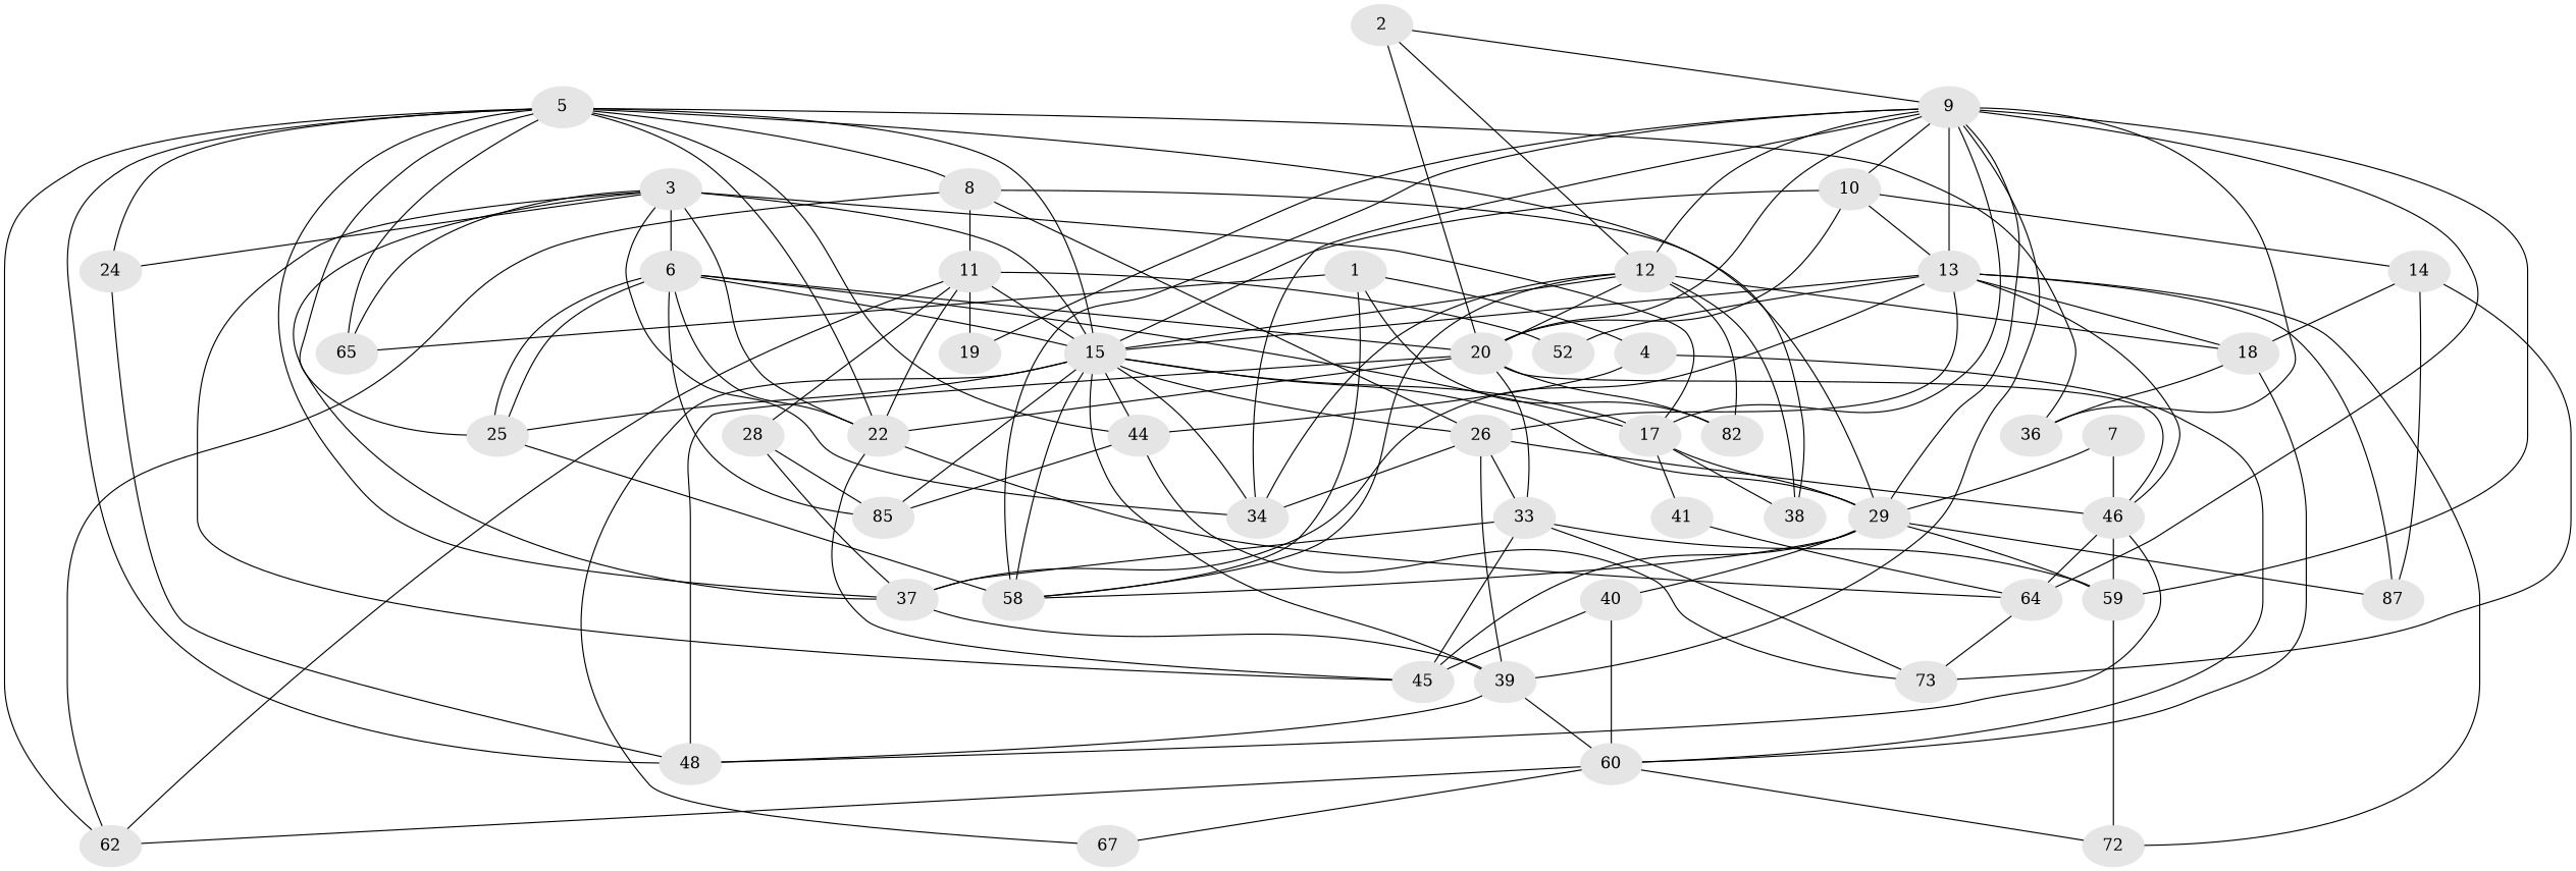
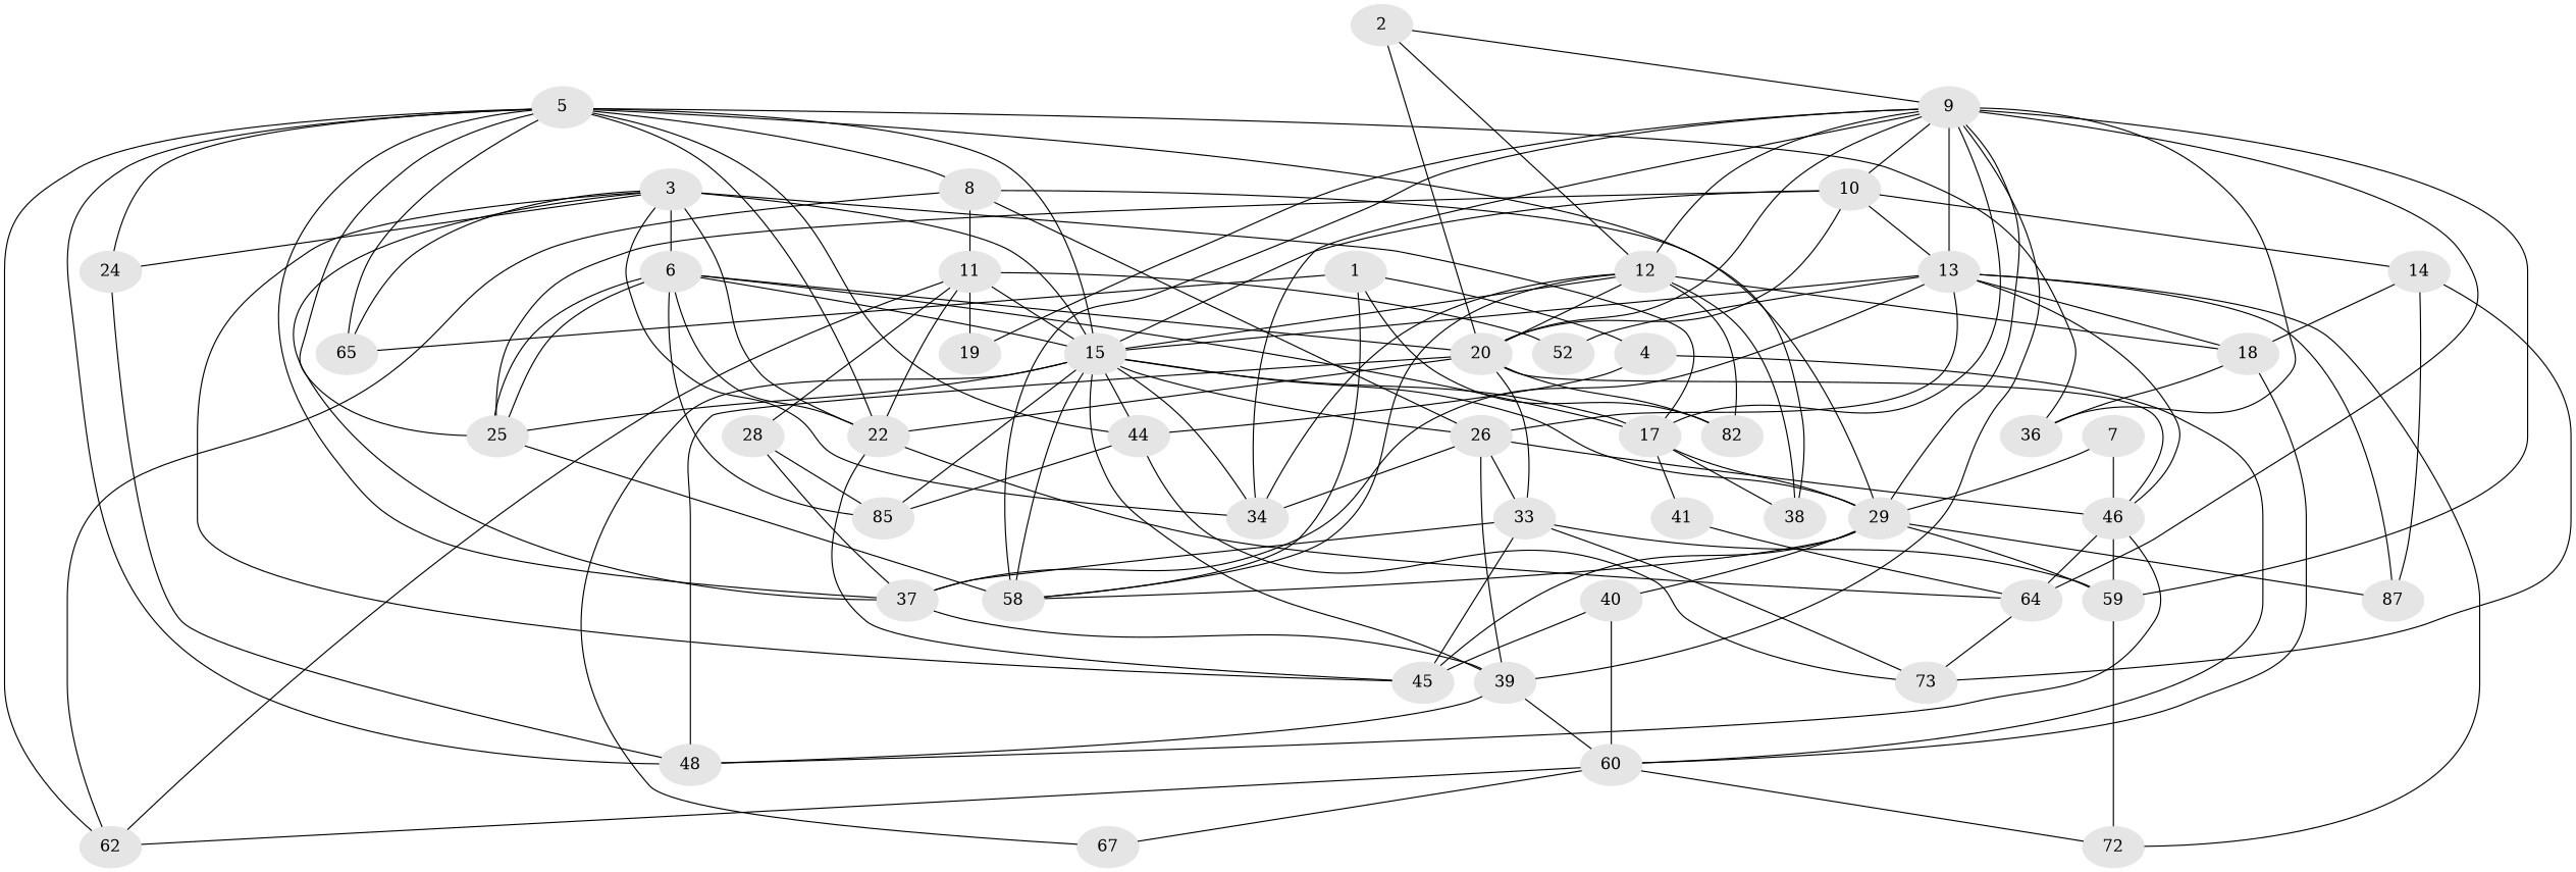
  graph {
    node [color=gray90 style=filled]
    1
    4
    58 [super="+89"]
    65
    82
    44 [super="+53"]
    60
    9 [super="+16+90"]
    12 [super="+57"]
    20 [super="+74"]
    17 [super="+49"]
    34 [super="+42"]
    36
    29 [super="+30"]
    10 [super="+35"]
    13 [super="+51"]
    19
    39 [super="+97+55"]
    59 [super="+75"]
    64
    2
    15 [super="+31+47+21"]
    38
    18 [super="+43"]
    22 [super="+86"]
    48 [super="+78"]
    46 [super="+61"]
    33 [super="+88+77"]
    3 [super="+66+91+76"]
    6 [super="+99"]
    24
    37 [super="+69+83"]
    45 [super="+54+70"]
    25 [super="+96"]
    85
    26 [super="+94+50"]
    67
    41
    73
    62 [super="+68"]
    72 [super="+98"]
    5 [super="+71+63+79"]
    8 [super="+92"]
    11 [super="+102"]
    87
    40
    7
    28
    52
    14 [super="+56"]
    1 -- 4
    1 -- 58
    1 -- 65
    1 -- 82
    4 -- 44
    4 -- 60
    44 -- 85
    44 -- 73
    60 -- 67
    60 -- 62
    60 -- 72
    9 -- 58
    9 -- 12
    9 -- 20
    9 -- 17
    9 -- 34
    9 -- 36
    9 -- 29
    9 -- 10
    9 -- 13
    9 -- 19
    9 -- 39 [weight=2]
    9 -- 59
    9 -- 64
    12 -- 58
    12 -- 82
    12 -- 20
    12 -- 34
    12 -- 15
    12 -- 38
    12 -- 18
    20 -- 82
    20 -- 22
    20 -- 48
    20 -- 46
    20 -- 33
    17 -- 29
    17 -- 38
    17 -- 41
    29 -- 58
    29 -- 59
    29 -- 45
    29 -- 87
    29 -- 40
    10 -- 20
    10 -- 13
    10 -- 15
+   10 -- 25
    10 -- 14
    13 -- 15
    13 -- 18
    13 -- 46
    13 -- 37
    13 -- 26 [weight=2]
    13 -- 72
    13 -- 87
    13 -- 52
    39 -- 60
    39 -- 48
    59 -- 72
    64 -- 73
    2 -- 9
    2 -- 12
    2 -- 20
    15 -- 58
    15 -- 44 [weight=2]
    15 -- 17
    15 -- 34
    15 -- 29
    15 -- 39
    15 -- 25 [weight=2]
    15 -- 85
    15 -- 26
    15 -- 67
    18 -- 60
    18 -- 36
    22 -- 64
    22 -- 45
    46 -- 59
    46 -- 64
    46 -- 48
    33 -- 59
    33 -- 37
    33 -- 45
    33 -- 73
    3 -- 65
    3 -- 17
    3 -- 34
    3 -- 15 [weight=3]
    3 -- 22
    3 -- 6
    3 -- 24
    3 -- 37
    3 -- 45
    6 -- 20
    6 -- 17
    6 -- 15
    6 -- 22
    6 -- 25
    6 -- 25
    6 -- 85
    24 -- 48
    37 -- 39
    25 -- 58
    26 -- 34
    26 -- 39
    26 -- 46
    26 -- 33 [weight=2]
    41 -- 64
    5 -- 65
    5 -- 44
    5 -- 36
    5 -- 15
    5 -- 38
    5 -- 22
    5 -- 48
    5 -- 24
    5 -- 37
    5 -- 25
    5 -- 62
    5 -- 8
    8 -- 29
    8 -- 26
    8 -- 62
    8 -- 11
    11 -- 19
    11 -- 15
    11 -- 22
    11 -- 62
    11 -- 28
    11 -- 52
    40 -- 60
    40 -- 45
    7 -- 29
    7 -- 46
    28 -- 37
    28 -- 85
    14 -- 18
    14 -- 73
    14 -- 87
  }
